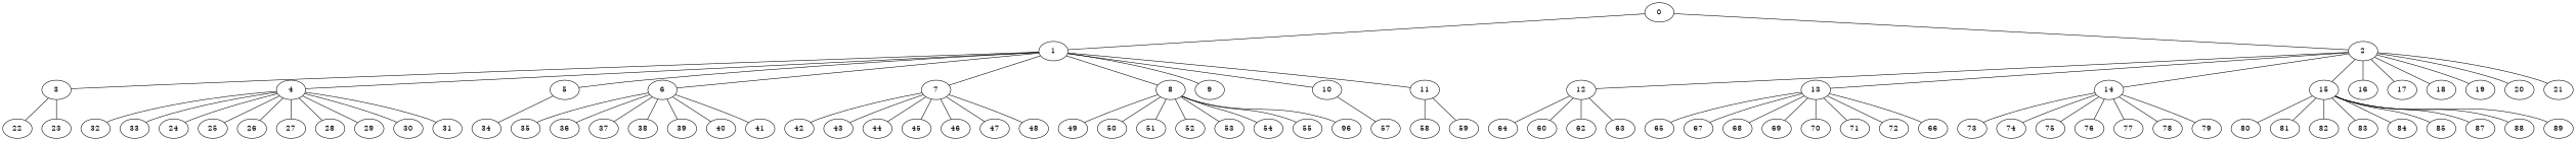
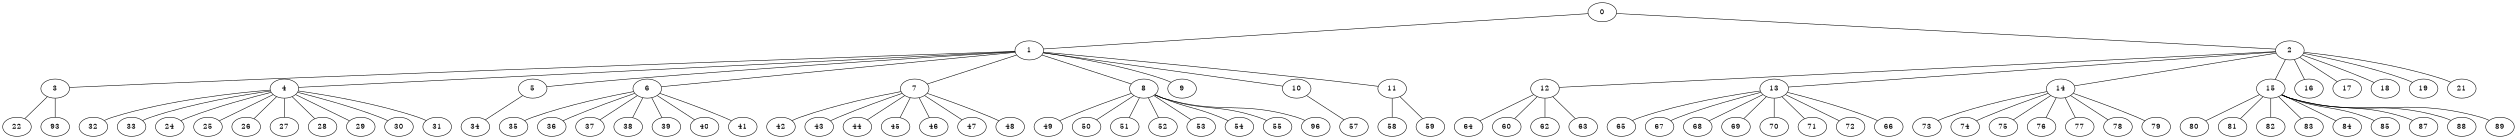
  graph {
    0
    1
    2
    3
    4
    5
    6
    7
    8
    9
    10
    11
    12
    13
    14
    15
    16
    17
    18
    19
-   20
    21
    22
-   23
+   23 [label=93]
    32
    33
    24
    25
    26
    27
    28
    29
    30
    31
    34
    35
    36
    37
    38
    39
    40
    41
    42
    43
    44
    45
    46
    47
    48
    49
    50
    51
    52
    53
    54
    55
    n57 [label=96]
    57
    58
    59
    64
    60
    62
    63
    65
    67
    68
    69
    70
    71
    72
    66
    73
    74
    75
    76
    77
    78
    79
    80
    81
    82
    83
    84
    85
    87
    88
    89
    0 -- 1
    0 -- 2
    1 -- 3
    1 -- 4
    1 -- 5
    1 -- 6
    1 -- 7
    1 -- 8
    1 -- 9
    1 -- 10
    1 -- 11
    2 -- 12
    2 -- 13
    2 -- 14
    2 -- 15
    2 -- 16
    2 -- 17
    2 -- 18
    2 -- 19
-   2 -- 20
    2 -- 21
    3 -- 22
    3 -- 23
    4 -- 32
    4 -- 33
    4 -- 24
    4 -- 25
    4 -- 26
    4 -- 27
    4 -- 28
    4 -- 29
    4 -- 30
    4 -- 31
    5 -- 34
    6 -- 35
    6 -- 36
    6 -- 37
    6 -- 38
    6 -- 39
    6 -- 40
    6 -- 41
    7 -- 42
    7 -- 43
    7 -- 44
    7 -- 45
    7 -- 46
    7 -- 47
    7 -- 48
    8 -- 49
    8 -- 50
    8 -- 51
    8 -- 52
    8 -- 53
    8 -- 54
    8 -- 55
    8 -- n57
    10 -- 57
    11 -- 58
    11 -- 59
    12 -- 64
    12 -- 60
    12 -- 62
    12 -- 63
    13 -- 65
    13 -- 67
    13 -- 68
    13 -- 69
    13 -- 70
    13 -- 71
    13 -- 72
    13 -- 66
    14 -- 73
    14 -- 74
    14 -- 75
    14 -- 76
    14 -- 77
    14 -- 78
    14 -- 79
    15 -- 80
    15 -- 81
    15 -- 82
    15 -- 83
    15 -- 84
    15 -- 85
    15 -- 87
    15 -- 88
    15 -- 89
  }
